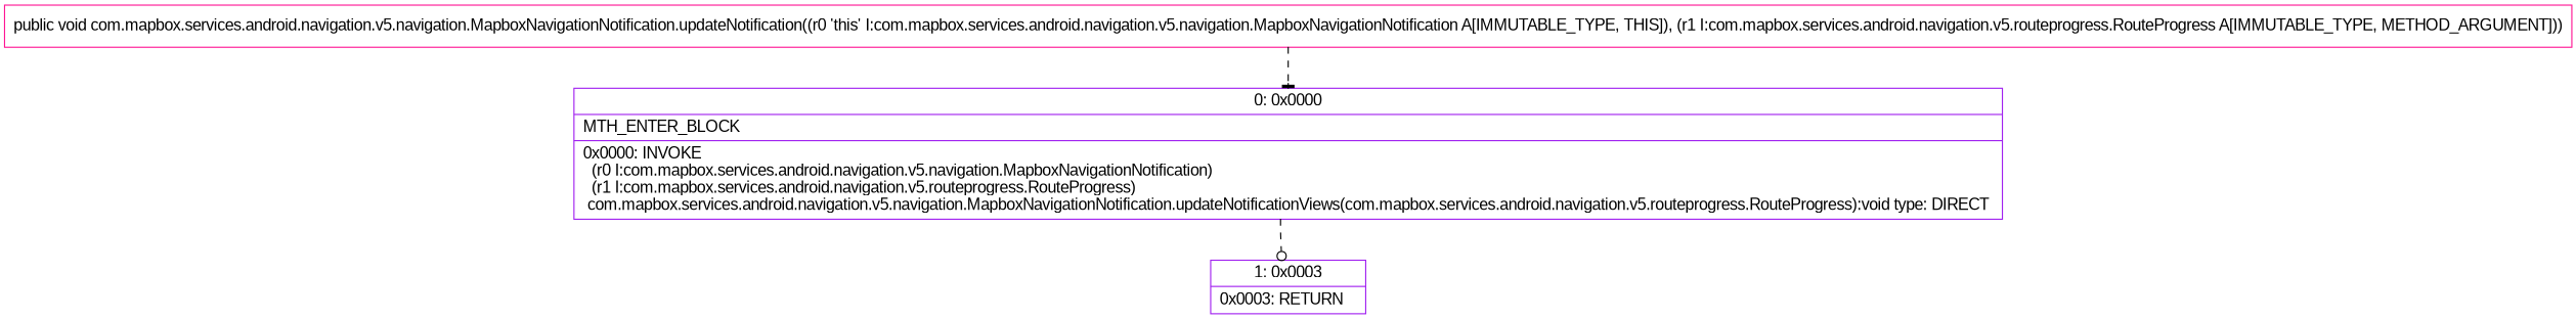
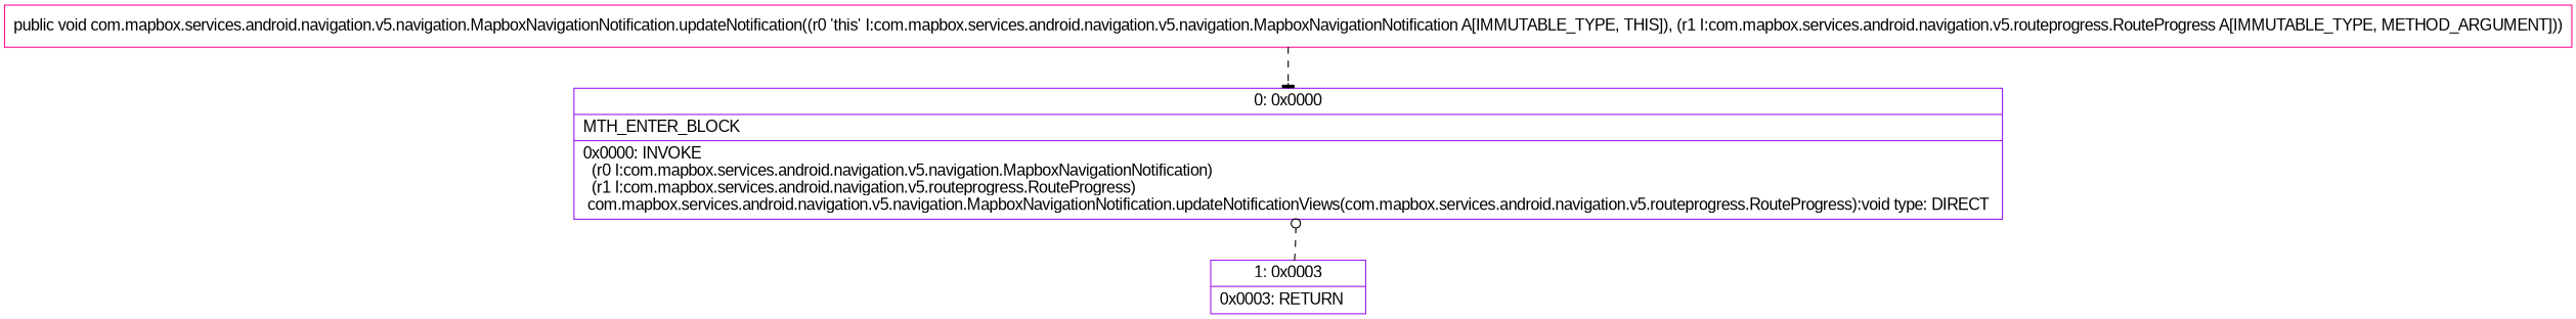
  digraph {
    fontname="Liberation Sans"
    node [shape=record color=purple fontname="Liberation Sans"]
    edge [style=dashed fontname="Liberation Sans"]
    n1 [label="{0\:\ 0x0000|MTH_ENTER_BLOCK\l|0x0000: INVOKE  \l  (r0 I:com.mapbox.services.android.navigation.v5.navigation.MapboxNavigationNotification)\l  (r1 I:com.mapbox.services.android.navigation.v5.routeprogress.RouteProgress)\l com.mapbox.services.android.navigation.v5.navigation.MapboxNavigationNotification.updateNotificationViews(com.mapbox.services.android.navigation.v5.routeprogress.RouteProgress):void type: DIRECT \l}"]
    n2 [label="{1\:\ 0x0003|0x0003: RETURN   \l}"]
    n3 [label="{public void com.mapbox.services.android.navigation.v5.navigation.MapboxNavigationNotification.updateNotification((r0 'this' I:com.mapbox.services.android.navigation.v5.navigation.MapboxNavigationNotification A[IMMUTABLE_TYPE, THIS]), (r1 I:com.mapbox.services.android.navigation.v5.routeprogress.RouteProgress A[IMMUTABLE_TYPE, METHOD_ARGUMENT])) }" color=deeppink]
-   n1 -> n2 [arrowhead=odot]
+   n2 -> n1 [arrowhead=odot]
    n3 -> n1 [arrowhead=tee]
  }
